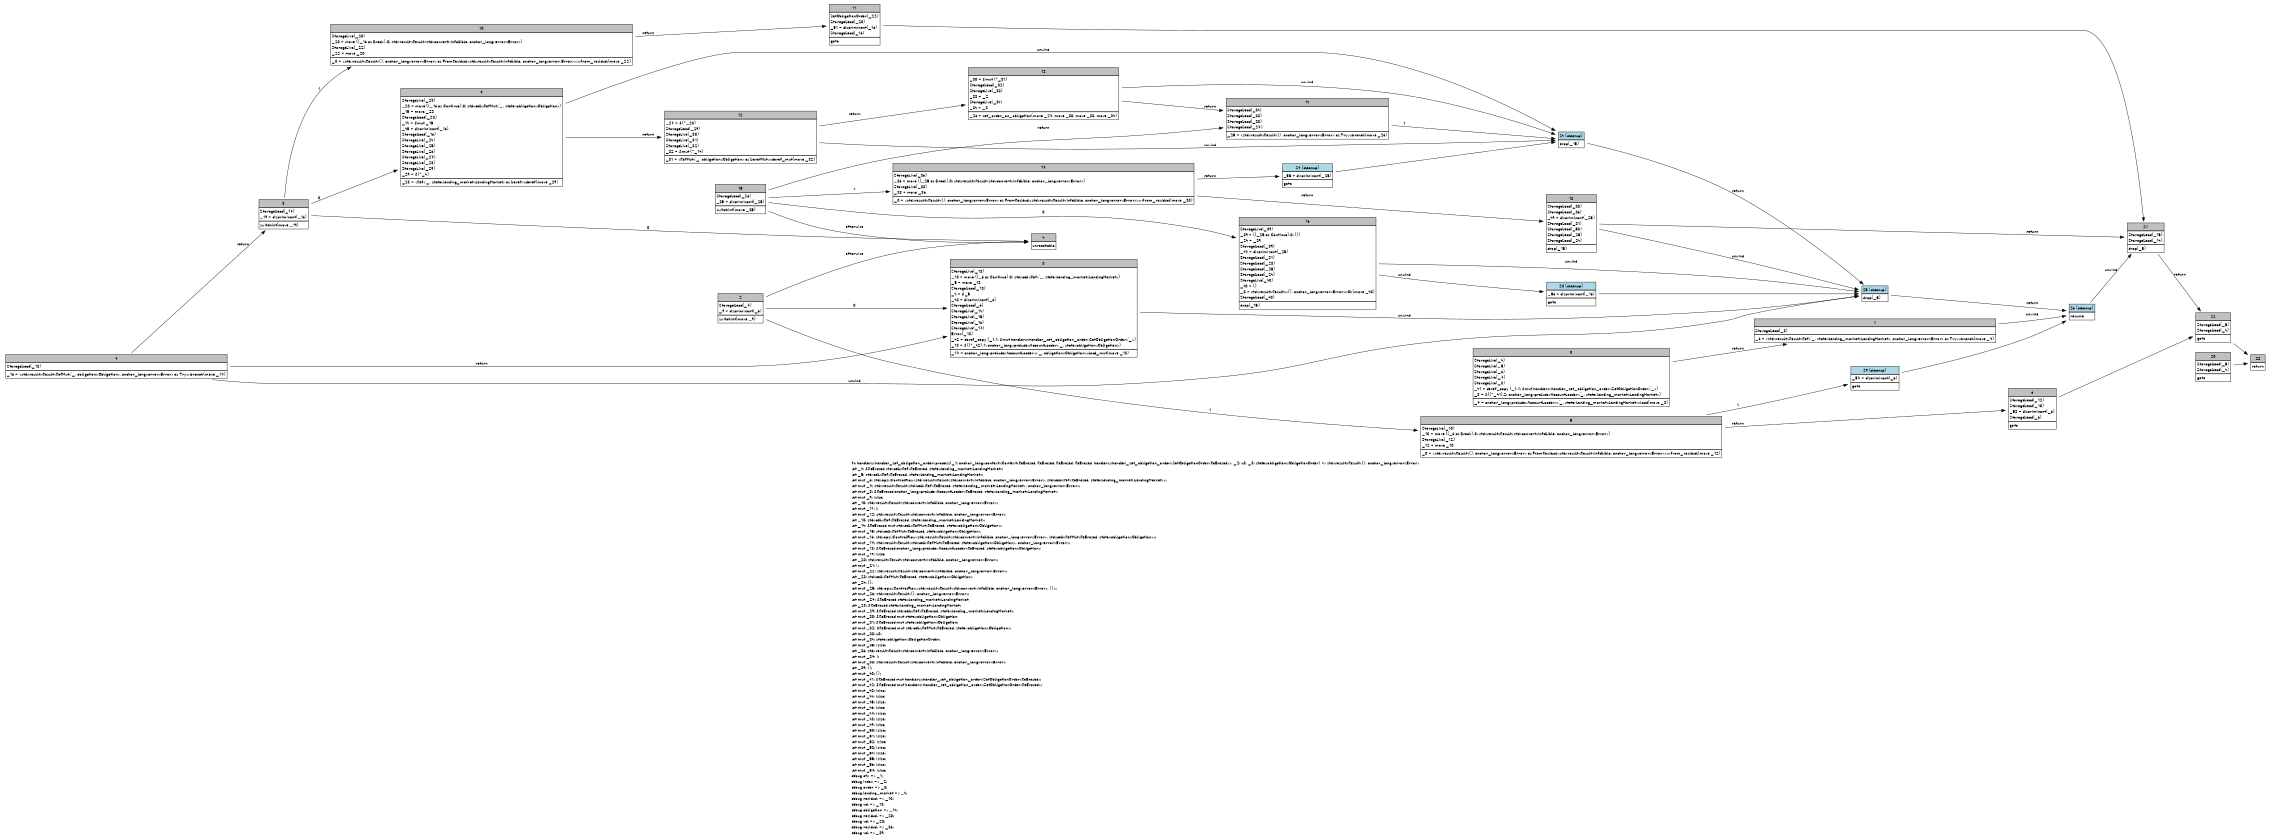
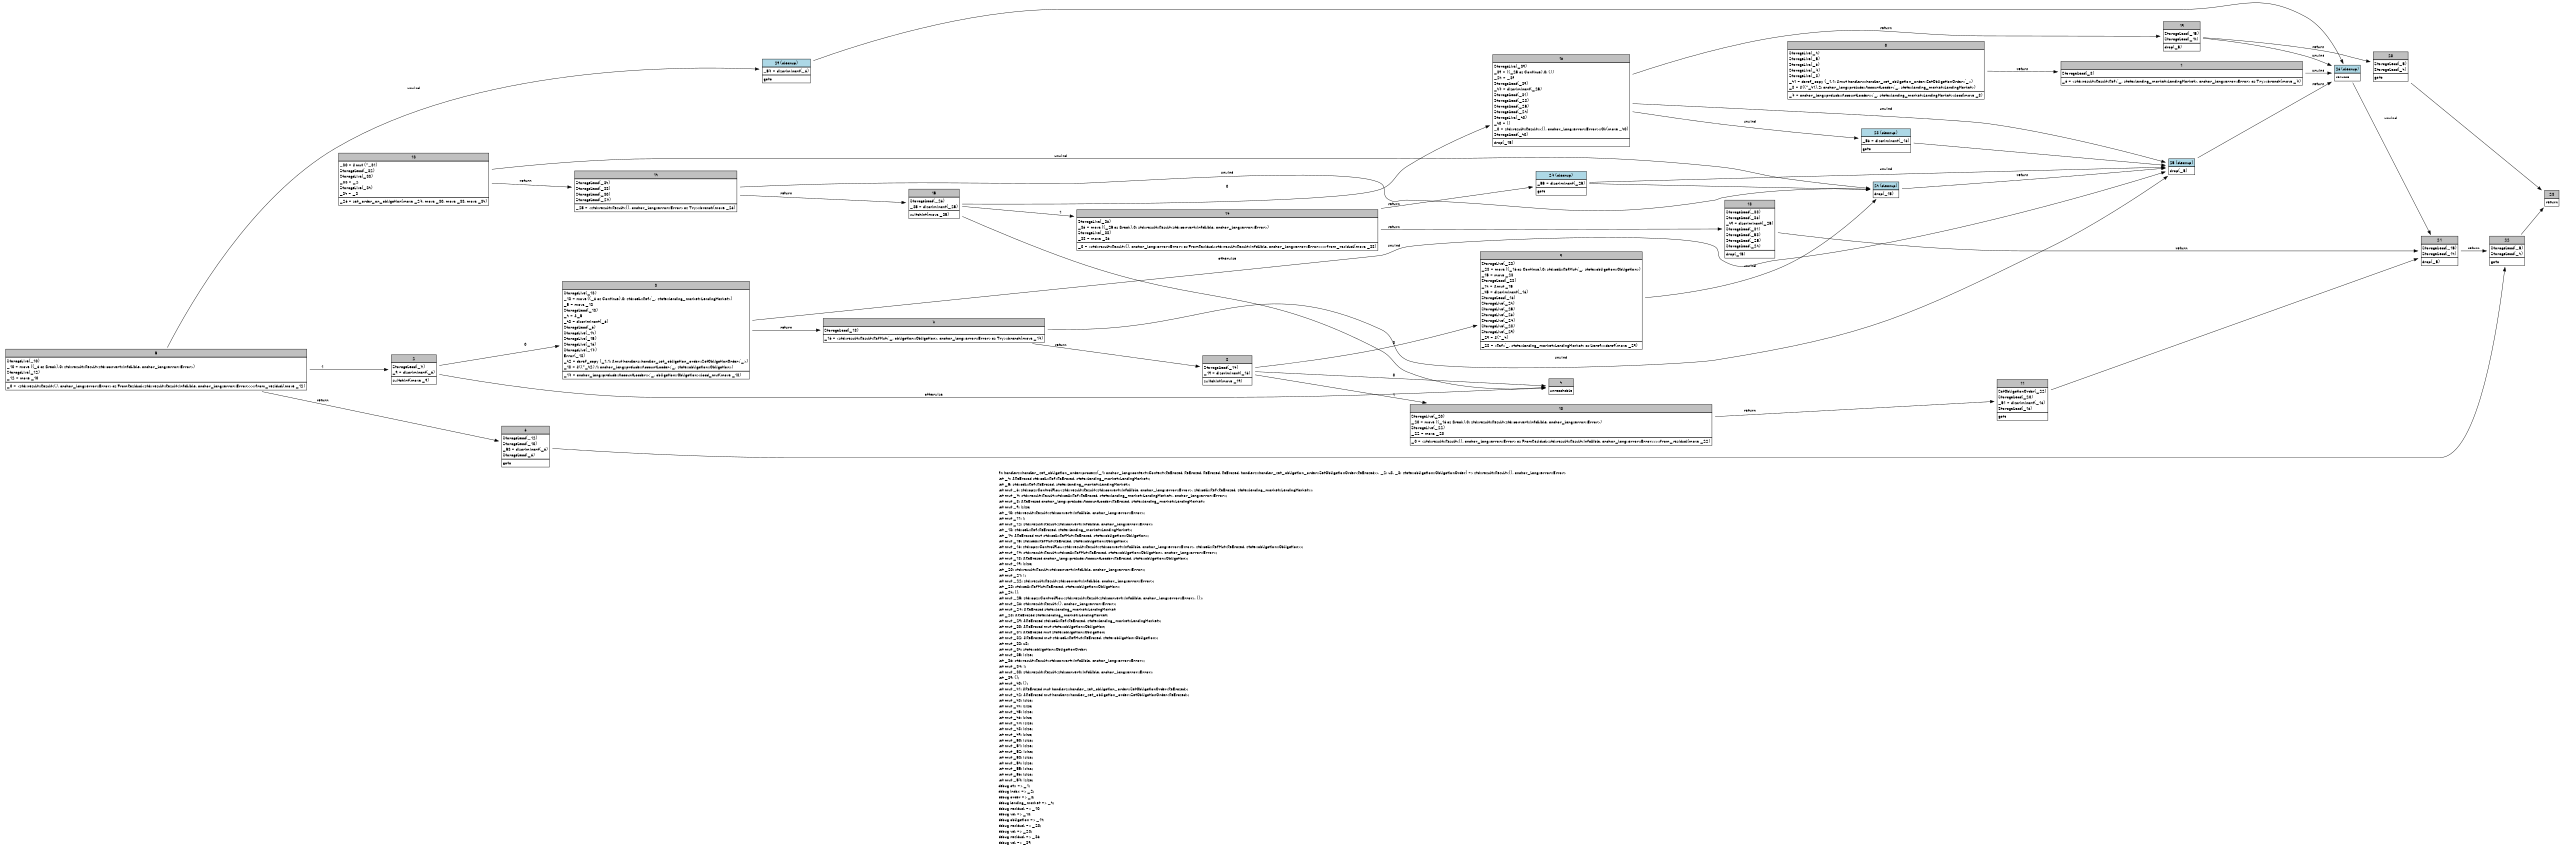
  digraph {
    fontname="Patrick Hand"
    label=<fn handlers::handler_set_obligation_order::process(_1: anchor_lang::context::Context&lt;ReErased, ReErased, ReErased, ReErased, handlers::handler_set_obligation_order::SetObligationOrder&lt;ReErased&gt;&gt;, _2: u8, _3: state::obligation::ObligationOrder) -&gt; std::result::Result&lt;(), anchor_lang::error::Error&gt;<br align="left"/>let _4: &amp;ReErased std::cell::Ref&lt;ReErased, state::lending_market::LendingMarket&gt;;<br align="left"/>let _5: std::cell::Ref&lt;ReErased, state::lending_market::LendingMarket&gt;;<br align="left"/>let mut _6: std::ops::ControlFlow&lt;std::result::Result&lt;std::convert::Infallible, anchor_lang::error::Error&gt;, std::cell::Ref&lt;ReErased, state::lending_market::LendingMarket&gt;&gt;;<br align="left"/>let mut _7: std::result::Result&lt;std::cell::Ref&lt;ReErased, state::lending_market::LendingMarket&gt;, anchor_lang::error::Error&gt;;<br align="left"/>let mut _8: &amp;ReErased anchor_lang::prelude::AccountLoader&lt;ReErased, state::lending_market::LendingMarket&gt;;<br align="left"/>let mut _9: isize;<br align="left"/>let _10: std::result::Result&lt;std::convert::Infallible, anchor_lang::error::Error&gt;;<br align="left"/>let mut _11: !;<br align="left"/>let mut _12: std::result::Result&lt;std::convert::Infallible, anchor_lang::error::Error&gt;;<br align="left"/>let _13: std::cell::Ref&lt;ReErased, state::lending_market::LendingMarket&gt;;<br align="left"/>let _14: &amp;ReErased mut std::cell::RefMut&lt;ReErased, state::obligation::Obligation&gt;;<br align="left"/>let mut _15: std::cell::RefMut&lt;ReErased, state::obligation::Obligation&gt;;<br align="left"/>let mut _16: std::ops::ControlFlow&lt;std::result::Result&lt;std::convert::Infallible, anchor_lang::error::Error&gt;, std::cell::RefMut&lt;ReErased, state::obligation::Obligation&gt;&gt;;<br align="left"/>let mut _17: std::result::Result&lt;std::cell::RefMut&lt;ReErased, state::obligation::Obligation&gt;, anchor_lang::error::Error&gt;;<br align="left"/>let mut _18: &amp;ReErased anchor_lang::prelude::AccountLoader&lt;ReErased, state::obligation::Obligation&gt;;<br align="left"/>let mut _19: isize;<br align="left"/>let _20: std::result::Result&lt;std::convert::Infallible, anchor_lang::error::Error&gt;;<br align="left"/>let mut _21: !;<br align="left"/>let mut _22: std::result::Result&lt;std::convert::Infallible, anchor_lang::error::Error&gt;;<br align="left"/>let _23: std::cell::RefMut&lt;ReErased, state::obligation::Obligation&gt;;<br align="left"/>let _24: ();<br align="left"/>let mut _25: std::ops::ControlFlow&lt;std::result::Result&lt;std::convert::Infallible, anchor_lang::error::Error&gt;, ()&gt;;<br align="left"/>let mut _26: std::result::Result&lt;(), anchor_lang::error::Error&gt;;<br align="left"/>let mut _27: &amp;ReErased state::lending_market::LendingMarket;<br align="left"/>let _28: &amp;ReErased state::lending_market::LendingMarket;<br align="left"/>let mut _29: &amp;ReErased std::cell::Ref&lt;ReErased, state::lending_market::LendingMarket&gt;;<br align="left"/>let mut _30: &amp;ReErased mut state::obligation::Obligation;<br align="left"/>let mut _31: &amp;ReErased mut state::obligation::Obligation;<br align="left"/>let mut _32: &amp;ReErased mut std::cell::RefMut&lt;ReErased, state::obligation::Obligation&gt;;<br align="left"/>let mut _33: u8;<br align="left"/>let mut _34: state::obligation::ObligationOrder;<br align="left"/>let mut _35: isize;<br align="left"/>let _36: std::result::Result&lt;std::convert::Infallible, anchor_lang::error::Error&gt;;<br align="left"/>let mut _37: !;<br align="left"/>let mut _38: std::result::Result&lt;std::convert::Infallible, anchor_lang::error::Error&gt;;<br align="left"/>let _39: ();<br align="left"/>let mut _40: ();<br align="left"/>let mut _41: &amp;ReErased mut handlers::handler_set_obligation_order::SetObligationOrder&lt;ReErased&gt;;<br align="left"/>let mut _42: &amp;ReErased mut handlers::handler_set_obligation_order::SetObligationOrder&lt;ReErased&gt;;<br align="left"/>let mut _43: isize;<br align="left"/>let mut _44: isize;<br align="left"/>let mut _45: isize;<br align="left"/>let mut _46: isize;<br align="left"/>let mut _47: isize;<br align="left"/>let mut _48: isize;<br align="left"/>let mut _49: isize;<br align="left"/>let mut _50: isize;<br align="left"/>let mut _51: isize;<br align="left"/>let mut _52: isize;<br align="left"/>let mut _53: isize;<br align="left"/>let mut _54: isize;<br align="left"/>let mut _55: isize;<br align="left"/>let mut _56: isize;<br align="left"/>let mut _57: isize;<br align="left"/>debug ctx =&gt; _1;<br align="left"/>debug index =&gt; _2;<br align="left"/>debug order =&gt; _3;<br align="left"/>debug lending_market =&gt; _4;<br align="left"/>debug residual =&gt; _10;<br align="left"/>debug val =&gt; _13;<br align="left"/>debug obligation =&gt; _14;<br align="left"/>debug residual =&gt; _20;<br align="left"/>debug val =&gt; _23;<br align="left"/>debug residual =&gt; _36;<br align="left"/>debug val =&gt; _39;<br align="left"/>>
    rankdir=LR
    node [fontname="Patrick Hand" shape=none]
    edge [fontname="Patrick Hand"]
    n1 [label=<<table border="0" cellborder="1" cellspacing="0"><tr><td bgcolor="gray" align="center" colspan="1">0</td></tr><tr><td align="left" balign="left">StorageLive(_4)<br/>StorageLive(_5)<br/>StorageLive(_6)<br/>StorageLive(_7)<br/>StorageLive(_8)<br/>_41 = deref_copy (_1.1: &amp;mut handlers::handler_set_obligation_order::SetObligationOrder&lt;'_&gt;)<br/>_8 = &amp;((*_41).2: anchor_lang::prelude::AccountLoader&lt;'_, state::lending_market::LendingMarket&gt;)<br/></td></tr><tr><td align="left">_7 = anchor_lang::prelude::AccountLoader::&lt;'_, state::lending_market::LendingMarket&gt;::load(move _8)</td></tr></table>>]
    n2 [label=<<table border="0" cellborder="1" cellspacing="0"><tr><td bgcolor="gray" align="center" colspan="1">1</td></tr><tr><td align="left" balign="left">StorageDead(_8)<br/></td></tr><tr><td align="left">_6 = &lt;std::result::Result&lt;Ref&lt;'_, state::lending_market::LendingMarket&gt;, anchor_lang::error::Error&gt; as Try&gt;::branch(move _7)</td></tr></table>>]
    n3 [label=<<table border="0" cellborder="1" cellspacing="0"><tr><td bgcolor="lightblue" align="center" colspan="1">26 (cleanup)</td></tr><tr><td align="left">resume</td></tr></table>>]
    n4 [label=<<table border="0" cellborder="1" cellspacing="0"><tr><td bgcolor="gray" align="center" colspan="1">2</td></tr><tr><td align="left" balign="left">StorageDead(_7)<br/>_9 = discriminant(_6)<br/></td></tr><tr><td align="left">switchInt(move _9)</td></tr></table>>]
    n5 [label=<<table border="0" cellborder="1" cellspacing="0"><tr><td bgcolor="gray" align="center" colspan="1">3</td></tr><tr><td align="left" balign="left">StorageLive(_13)<br/>_13 = move ((_6 as Continue).0: std::cell::Ref&lt;'_, state::lending_market::LendingMarket&gt;)<br/>_5 = move _13<br/>StorageDead(_13)<br/>_4 = &amp;_5<br/>_43 = discriminant(_6)<br/>StorageDead(_6)<br/>StorageLive(_14)<br/>StorageLive(_15)<br/>StorageLive(_16)<br/>StorageLive(_17)<br/>Error(_18)<br/>_42 = deref_copy (_1.1: &amp;mut handlers::handler_set_obligation_order::SetObligationOrder&lt;'_&gt;)<br/>_18 = &amp;((*_42).1: anchor_lang::prelude::AccountLoader&lt;'_, state::obligation::Obligation&gt;)<br/></td></tr><tr><td align="left">_17 = anchor_lang::prelude::AccountLoader::&lt;'_, obligation::Obligation&gt;::load_mut(move _18)</td></tr></table>>]
    n6 [label=<<table border="0" cellborder="1" cellspacing="0"><tr><td bgcolor="gray" align="center" colspan="1">4</td></tr><tr><td align="left">unreachable</td></tr></table>>]
    n7 [label=<<table border="0" cellborder="1" cellspacing="0"><tr><td bgcolor="gray" align="center" colspan="1">5</td></tr><tr><td align="left" balign="left">StorageLive(_10)<br/>_10 = move ((_6 as Break).0: std::result::Result&lt;std::convert::Infallible, anchor_lang::error::Error&gt;)<br/>StorageLive(_12)<br/>_12 = move _10<br/></td></tr><tr><td align="left">_0 = &lt;std::result::Result&lt;(), anchor_lang::error::Error&gt; as FromResidual&lt;std::result::Result&lt;Infallible, anchor_lang::error::Error&gt;&gt;&gt;::from_residual(move _12)</td></tr></table>>]
    n8 [label=<<table border="0" cellborder="1" cellspacing="0"><tr><td bgcolor="gray" align="center" colspan="1">21</td></tr><tr><td align="left" balign="left">StorageDead(_15)<br/>StorageDead(_14)<br/></td></tr><tr><td align="left">drop(_5)</td></tr></table>>]
    n9 [label=<<table border="0" cellborder="1" cellspacing="0"><tr><td bgcolor="gray" align="center" colspan="1">7</td></tr><tr><td align="left" balign="left">StorageDead(_18)<br/></td></tr><tr><td align="left">_16 = &lt;std::result::Result&lt;RefMut&lt;'_, obligation::Obligation&gt;, anchor_lang::error::Error&gt; as Try&gt;::branch(move _17)</td></tr></table>>]
    n10 [label=<<table border="0" cellborder="1" cellspacing="0"><tr><td bgcolor="lightblue" align="center" colspan="1">25 (cleanup)</td></tr><tr><td align="left">drop(_5)</td></tr></table>>]
    n11 [label=<<table border="0" cellborder="1" cellspacing="0"><tr><td bgcolor="gray" align="center" colspan="1">6</td></tr><tr><td align="left" balign="left">StorageDead(_12)<br/>StorageDead(_10)<br/>_53 = discriminant(_6)<br/>StorageDead(_6)<br/></td></tr><tr><td align="left">goto</td></tr></table>>]
    n12 [label=<<table border="0" cellborder="1" cellspacing="0"><tr><td bgcolor="lightblue" align="center" colspan="1">29 (cleanup)</td></tr><tr><td align="left" balign="left">_57 = discriminant(_6)<br/></td></tr><tr><td align="left">goto</td></tr></table>>]
    n13 [label=<<table border="0" cellborder="1" cellspacing="0"><tr><td bgcolor="gray" align="center" colspan="1">8</td></tr><tr><td align="left" balign="left">StorageDead(_17)<br/>_19 = discriminant(_16)<br/></td></tr><tr><td align="left">switchInt(move _19)</td></tr></table>>]
    n14 [label=<<table border="0" cellborder="1" cellspacing="0"><tr><td bgcolor="gray" align="center" colspan="1">22</td></tr><tr><td align="left" balign="left">StorageDead(_5)<br/>StorageDead(_4)<br/></td></tr><tr><td align="left">goto</td></tr></table>>]
    n15 [label=<<table border="0" cellborder="1" cellspacing="0"><tr><td bgcolor="gray" align="center" colspan="1">23</td></tr><tr><td align="left">return</td></tr></table>>]
    n16 [label=<<table border="0" cellborder="1" cellspacing="0"><tr><td bgcolor="gray" align="center" colspan="1">9</td></tr><tr><td align="left" balign="left">StorageLive(_23)<br/>_23 = move ((_16 as Continue).0: std::cell::RefMut&lt;'_, state::obligation::Obligation&gt;)<br/>_15 = move _23<br/>StorageDead(_23)<br/>_14 = &amp;mut _15<br/>_45 = discriminant(_16)<br/>StorageDead(_16)<br/>StorageLive(_24)<br/>StorageLive(_25)<br/>StorageLive(_26)<br/>StorageLive(_27)<br/>StorageLive(_28)<br/>StorageLive(_29)<br/>_29 = &amp;(*_4)<br/></td></tr><tr><td align="left">_28 = &lt;Ref&lt;'_, state::lending_market::LendingMarket&gt; as Deref&gt;::deref(move _29)</td></tr></table>>]
    n17 [label=<<table border="0" cellborder="1" cellspacing="0"><tr><td bgcolor="gray" align="center" colspan="1">10</td></tr><tr><td align="left" balign="left">StorageLive(_20)<br/>_20 = move ((_16 as Break).0: std::result::Result&lt;std::convert::Infallible, anchor_lang::error::Error&gt;)<br/>StorageLive(_22)<br/>_22 = move _20<br/></td></tr><tr><td align="left">_0 = &lt;std::result::Result&lt;(), anchor_lang::error::Error&gt; as FromResidual&lt;std::result::Result&lt;Infallible, anchor_lang::error::Error&gt;&gt;&gt;::from_residual(move _22)</td></tr></table>>]
-   n18 [label=<<table border="0" cellborder="1" cellspacing="0"><tr><td bgcolor="gray" align="center" colspan="1">12</td></tr><tr><td align="left" balign="left">_27 = &amp;(*_28)<br/>StorageDead(_29)<br/>StorageLive(_30)<br/>StorageLive(_31)<br/>StorageLive(_32)<br/>_32 = &amp;mut (*_14)<br/></td></tr><tr><td align="left">_31 = &lt;RefMut&lt;'_, obligation::Obligation&gt; as DerefMut&gt;::deref_mut(move _32)</td></tr></table>>]
    n19 [label=<<table border="0" cellborder="1" cellspacing="0"><tr><td bgcolor="lightblue" align="center" colspan="1">24 (cleanup)</td></tr><tr><td align="left">drop(_15)</td></tr></table>>]
    n20 [label=<<table border="0" cellborder="1" cellspacing="0"><tr><td bgcolor="gray" align="center" colspan="1">11</td></tr><tr><td align="left" balign="left">SetObligationOrder(_22)<br/>StorageDead(_20)<br/>_51 = discriminant(_16)<br/>StorageDead(_16)<br/></td></tr><tr><td align="left">goto</td></tr></table>>]
    n21 [label=<<table border="0" cellborder="1" cellspacing="0"><tr><td bgcolor="gray" align="center" colspan="1">13</td></tr><tr><td align="left" balign="left">_30 = &amp;mut (*_31)<br/>StorageDead(_32)<br/>StorageLive(_33)<br/>_33 = _2<br/>StorageLive(_34)<br/>_34 = _3<br/></td></tr><tr><td align="left">_26 = set_order_on_obligation(move _27, move _30, move _33, move _34)</td></tr></table>>]
    n22 [label=<<table border="0" cellborder="1" cellspacing="0"><tr><td bgcolor="lightblue" align="center" colspan="1">28 (cleanup)</td></tr><tr><td align="left" balign="left">_56 = discriminant(_16)<br/></td></tr><tr><td align="left">goto</td></tr></table>>]
    n23 [label=<<table border="0" cellborder="1" cellspacing="0"><tr><td bgcolor="gray" align="center" colspan="1">14</td></tr><tr><td align="left" balign="left">StorageDead(_34)<br/>StorageDead(_33)<br/>StorageDead(_30)<br/>StorageDead(_27)<br/></td></tr><tr><td align="left">_25 = &lt;std::result::Result&lt;(), anchor_lang::error::Error&gt; as Try&gt;::branch(move _26)</td></tr></table>>]
    n24 [label=<<table border="0" cellborder="1" cellspacing="0"><tr><td bgcolor="gray" align="center" colspan="1">15</td></tr><tr><td align="left" balign="left">StorageDead(_26)<br/>_35 = discriminant(_25)<br/></td></tr><tr><td align="left">switchInt(move _35)</td></tr></table>>]
    n25 [label=<<table border="0" cellborder="1" cellspacing="0"><tr><td bgcolor="gray" align="center" colspan="1">16</td></tr><tr><td align="left" balign="left">StorageLive(_39)<br/>_39 = ((_25 as Continue).0: ())<br/>_24 = _39<br/>StorageDead(_39)<br/>_47 = discriminant(_25)<br/>StorageDead(_31)<br/>StorageDead(_28)<br/>StorageDead(_25)<br/>StorageDead(_24)<br/>StorageLive(_40)<br/>_40 = ()<br/>_0 = std::result::Result::&lt;(), anchor_lang::error::Error&gt;::Ok(move _40)<br/>StorageDead(_40)<br/></td></tr><tr><td align="left">drop(_15)</td></tr></table>>]
    n26 [label=<<table border="0" cellborder="1" cellspacing="0"><tr><td bgcolor="gray" align="center" colspan="1">17</td></tr><tr><td align="left" balign="left">StorageLive(_36)<br/>_36 = move ((_25 as Break).0: std::result::Result&lt;std::convert::Infallible, anchor_lang::error::Error&gt;)<br/>StorageLive(_38)<br/>_38 = move _36<br/></td></tr><tr><td align="left">_0 = &lt;std::result::Result&lt;(), anchor_lang::error::Error&gt; as FromResidual&lt;std::result::Result&lt;Infallible, anchor_lang::error::Error&gt;&gt;&gt;::from_residual(move _38)</td></tr></table>>]
+   n27 [label=<<table border="0" cellborder="1" cellspacing="0"><tr><td bgcolor="gray" align="center" colspan="1">19</td></tr><tr><td align="left" balign="left">StorageDead(_15)<br/>StorageDead(_14)<br/></td></tr><tr><td align="left">drop(_5)</td></tr></table>>]
    n28 [label=<<table border="0" cellborder="1" cellspacing="0"><tr><td bgcolor="gray" align="center" colspan="1">18</td></tr><tr><td align="left" balign="left">StorageDead(_38)<br/>StorageDead(_36)<br/>_49 = discriminant(_25)<br/>StorageDead(_31)<br/>StorageDead(_58)<br/>StorageDead(_25)<br/>StorageDead(_24)<br/></td></tr><tr><td align="left">drop(_15)</td></tr></table>>]
    n29 [label=<<table border="0" cellborder="1" cellspacing="0"><tr><td bgcolor="lightblue" align="center" colspan="1">27 (cleanup)</td></tr><tr><td align="left" balign="left">_55 = discriminant(_25)<br/></td></tr><tr><td align="left">goto</td></tr></table>>]
    n30 [label=<<table border="0" cellborder="1" cellspacing="0"><tr><td bgcolor="gray" align="center" colspan="1">20</td></tr><tr><td align="left" balign="left">StorageDead(_5)<br/>StorageDead(_4)<br/></td></tr><tr><td align="left">goto</td></tr></table>>]
    n1 -> n2 [label=return]
    n2 -> n3 [label=unwind]
    n3 -> n8 [label=unwind]
    n4 -> n5 [label=0]
    n4 -> n6 [label=otherwise]
-   n4 -> n7 [label=1]
-   n9 -> n5 [label=return]
+   n7 -> n4 [label=1]
+   n5 -> n9 [label=return]
    n5 -> n10 [label=unwind]
    n7 -> n11 [label=return]
-   n7 -> n12 [label=1]
+   n7 -> n12 [label=unwind]
    n8 -> n14 [label=return]
    n9 -> n10 [label=unwind]
    n9 -> n13 [label=return]
    n10 -> n3 [label=return]
    n11 -> n14
    n12 -> n3
    n13 -> n6 [label=0]
    n13 -> n16 [label=0]
    n13 -> n17 [label=1]
    n14 -> n15
-   n16 -> n18 [label=return]
    n16 -> n19 [label=unwind]
    n17 -> n20 [label=return]
-   n18 -> n19 [label=unwind]
-   n18 -> n21 [label=return]
    n19 -> n10 [label=return]
    n20 -> n8
    n21 -> n19 [label=unwind]
    n21 -> n23 [label=return]
    n22 -> n10
-   n23 -> n19 [label=1]
-   n24 -> n23 [label=return]
+   n23 -> n19 [label=unwind]
+   n23 -> n24 [label=return]
    n24 -> n6 [label=otherwise]
    n24 -> n25 [label=0]
    n24 -> n26 [label=1]
    n25 -> n10 [label=unwind]
    n25 -> n22 [label=unwind]
+   n25 -> n27 [label=return]
    n26 -> n28 [label=return]
    n26 -> n29 [label=return]
+   n27 -> n3 [label=unwind]
+   n27 -> n30 [label=return]
    n28 -> n8 [label=return]
-   n28 -> n10 [label=unwind]
+   n29 -> n10 [label=unwind]
    n29 -> n19
    n30 -> n15
  }
